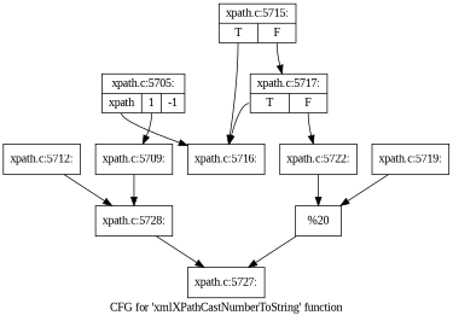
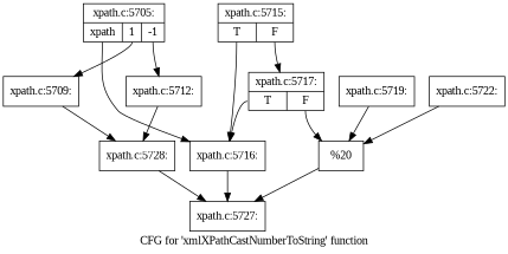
  digraph {
    fontname="Liberation Serif"
    label="CFG for 'xmlXPathCastNumberToString' function"
    node [fontname="Liberation Serif" shape=record]
    edge [fontname="Liberation Serif"]
    n1 [label="{xpath.c:5705:|{<s0>xpath|<s1>1|<s2>-1}}"]
    n2 [label="{xpath.c:5709:}"]
    n3 [label="{xpath.c:5712:}"]
    n4 [label="{xpath.c:5716:}"]
    n5 [label="{xpath.c:5715:|{<s0>T|<s1>F}}"]
    n6 [label="{xpath.c:5717:|{<s0>T|<s1>F}}"]
    n7 [label="{xpath.c:5728:}"]
    n8 [label="{xpath.c:5727:}"]
    n9 [label="{xpath.c:5722:}"]
    n10 [label="{xpath.c:5719:}"]
    n11 [label="{%20}"]
    n1 -> n2 [tailport=s1]
+   n1 -> n3 [tailport=s2]
    n1 -> n4 [tailport=s0]
    n2 -> n7
    n3 -> n7
+   n4 -> n8
    n5 -> n4 [tailport=s0]
    n5 -> n6 [tailport=s1]
    n6 -> n4 [tailport=s0]
-   n6 -> n9 [tailport=s1]
+   n6 -> n11 [tailport=s1]
    n7 -> n8
    n9 -> n11
    n10 -> n11
    n11 -> n8
  }
